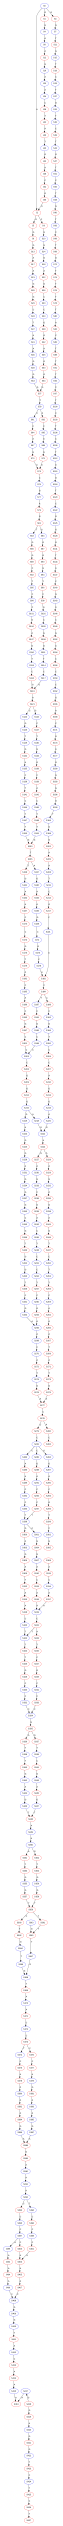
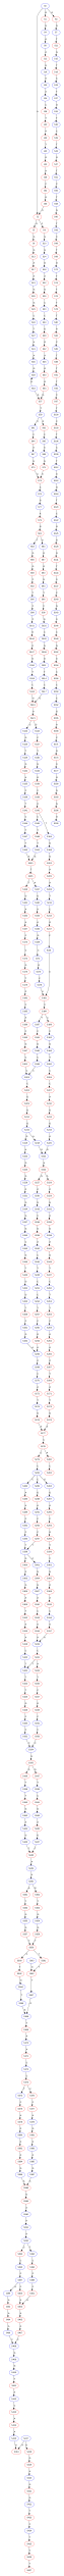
  strict digraph {
    fontname="Liberation Sans"
    node [color=red fontname="Liberation Sans"]
    edge [fontname="Liberation Sans"]
    S0 [color=blue]
    S1
    S2
    S3
    S4 [color=blue]
    S5
    S6
    S7 [color=blue]
    S8 [color=blue]
    S9
    S10 [color=blue]
    S11
    S12
    S13
    S14 [color=blue]
    S15 [color=blue]
    S16 [color=blue]
    S17
    S18 [color=blue]
    S19
    S20 [color=blue]
    S21 [color=blue]
    S22
    S23 [color=blue]
    S24 [color=blue]
    S25
    S26
    S27 [color=blue]
    S28
    S29
    S30 [color=blue]
    S31 [color=blue]
    S32
    S33 [color=blue]
    S34 [color=blue]
    S35 [color=blue]
    S36
    S37 [color=blue]
    S38
    S39
    S40 [color=blue]
    S41 [color=blue]
    S42
    S43 [color=blue]
    S44
    S45 [color=blue]
    S46 [color=blue]
    S47
    S48
    S49 [color=blue]
    S50
    S51 [color=blue]
    S52
    S53 [color=blue]
    S54
    S55 [color=blue]
    S56
    S57
    S58 [color=blue]
    S59 [color=blue]
    S60
    S61 [color=blue]
    S62
    S63 [color=blue]
    S64
    S65 [color=blue]
    S66
    S67 [color=blue]
    S68 [color=blue]
    S69
    S70
    S71
    S72 [color=blue]
    S73
    S74
    S75 [color=blue]
    S76
    S77 [color=blue]
    S78
    S79
    S80 [color=blue]
    S81
    S82
    S83 [color=blue]
    S84 [color=blue]
    S85 [color=blue]
    S86
    S87
    S88
    S89
    S90
    S91
    S92
    S93 [color=blue]
    S94 [color=blue]
    S95 [color=blue]
    S96
    S97
    S98 [color=blue]
    S99
    S100 [color=blue]
    S101 [color=blue]
    S102 [color=blue]
    S103
    S104
    S105 [color=blue]
    S106 [color=blue]
    S107
    S108
    S109 [color=blue]
    S110 [color=blue]
    S111 [color=blue]
    S112 [color=blue]
    S113 [color=blue]
    S114 [color=blue]
    S115 [color=blue]
    S116
    S117 [color=blue]
    S118 [color=blue]
    S119
    S120
    S121
    S122 [color=blue]
    S123 [color=blue]
    S124 [color=blue]
    S125 [color=blue]
    S126 [color=blue]
    S127
    S128
    S129 [color=blue]
    S130 [color=blue]
    S131
    S132
    S133 [color=blue]
    S134
    S135 [color=blue]
    S136
    S137
    S138 [color=blue]
    S139
    S140
    S141
    S142
    S143 [color=blue]
    S144 [color=blue]
    S145 [color=blue]
    S146
    S147 [color=blue]
    S148
    S149
    S150 [color=blue]
    S151 [color=blue]
    S152
    S153
    S154
    S155
    S156
    S157 [color=blue]
    S158
    S159 [color=blue]
    S160 [color=blue]
    S161 [color=blue]
    S162 [color=blue]
    S163
    S164
    S165
    S166 [color=blue]
    S167
    S168
    S169 [color=blue]
    S170
    S171 [color=blue]
    S172 [color=blue]
    S173
    S174
    S175 [color=blue]
    S176
    S177 [color=blue]
    S178 [color=blue]
    S179
    S180 [color=blue]
    S181
    S182
    S183
    S184
    S185 [color=blue]
    S186
    S187 [color=blue]
    S188
    S189
    S190 [color=blue]
    S191
    S192 [color=blue]
    S193
    S194 [color=blue]
    S195 [color=blue]
    S196 [color=blue]
    S197
    S198 [color=blue]
    S199 [color=blue]
    S200 [color=blue]
    S201
    S202
    S203 [color=blue]
    S204
    S205
    S206
    S207
    S208 [color=blue]
    S209
    S210
    S211 [color=blue]
    S212
    S213
    S214
    S215 [color=blue]
    S216 [color=blue]
    S217
    S218 [color=blue]
    S219 [color=blue]
    S220 [color=blue]
    S221 [color=blue]
    S222 [color=blue]
    S223 [color=blue]
    S224
    S225
    S226
    S227
    S228 [color=blue]
    S229
    S230 [color=blue]
    S231 [color=blue]
    S232 [color=blue]
    S233 [color=blue]
    S234 [color=blue]
    S235
    S236
    S237 [color=blue]
    S238 [color=blue]
    S239
    S240 [color=blue]
    S241
    S242 [color=blue]
    S243 [color=blue]
    S244
    S245 [color=blue]
    S246
    S247
    S248 [color=blue]
    S249
    S250 [color=blue]
    S251 [color=blue]
    S252 [color=blue]
    S253 [color=blue]
    S254 [color=blue]
    S255 [color=blue]
    S256
    S257
    S258
    S259 [color=blue]
    S260 [color=blue]
    S261 [color=blue]
    S262
    S263
    S264 [color=blue]
    S265
    S266 [color=blue]
    S267
    S268 [color=blue]
    S269
    S270 [color=blue]
    S271
    S272
    S273
    S274 [color=blue]
    S275
    S276
    S277
    S278
    S279
    S280
    S281 [color=blue]
    S282
    S283 [color=blue]
    S284 [color=blue]
    S285 [color=blue]
    S286
    S287 [color=blue]
    S288
    S289
    S290
    S291 [color=blue]
    S292 [color=blue]
    S293
    S294
    S295 [color=blue]
    S296
    S297
    S298 [color=blue]
    S299
    S300
    S301 [color=blue]
    S302 [color=blue]
    S303 [color=blue]
    S304
    S305
    S306
    S307 [color=blue]
    S308
    S309
    S310
    S311
    S312
    S313
    S314 [color=blue]
    S315
    S316
    S317
    S318
    S319 [color=blue]
    S320 [color=blue]
    S321
    S322 [color=blue]
    S323
    S324
    S325
    S326
    S327
    S328
    S329
    S330 [color=blue]
    S331 [color=blue]
    S332 [color=blue]
    S333
    S334 [color=blue]
    S335
    S336
    S337
    S338 [color=blue]
    S339 [color=blue]
    S340
    S341
    S342 [color=blue]
    S343 [color=blue]
    S344 [color=blue]
    S345
    S346 [color=blue]
    S347 [color=blue]
    S348
    S349 [color=blue]
    S350 [color=blue]
    S351
    S352
    S353
    S354
    S355 [color=blue]
    S356 [color=blue]
    S357
    S358
    S359
    S360
    S361
    S362
    S365
    S364 [color=blue]
    S363 [color=blue]
    S366 [color=blue]
    S367 [color=blue]
    S368 [color=blue]
    S369
    S370 [color=blue]
    S371
    S372 [color=blue]
    S373
    S374 [color=blue]
    S375
    S376
    S377
    S378
    S379 [color=blue]
    S380 [color=blue]
    S381
    S382
    S383 [color=blue]
    S384
    S385 [color=blue]
    S386 [color=blue]
    S387 [color=blue]
    S388
    S389
    S390 [color=blue]
    S391 [color=blue]
    S392 [color=blue]
    S393
    S394 [color=blue]
    S395 [color=blue]
    S396
    S397 [color=blue]
    S398 [color=blue]
    S399 [color=blue]
    S400
    S401
    S402
    S403
    S404
    S405
    S406 [color=blue]
    S407
    S408 [color=blue]
    S409 [color=blue]
    S410 [color=blue]
    S411
    S412 [color=blue]
    S413
    S414
    S415 [color=blue]
    S416
    S417 [color=blue]
    S418
    S419
    S420 [color=blue]
    S421
    S422 [color=blue]
    S423
    S424 [color=blue]
    S425
    S426
    S427
    S0 -> S1 [label=G]
    S0 -> S2 [label=A]
    S0 -> S3 [label=G]
    S1 -> S4 [label=G]
    S2 -> S5 [label=G]
    S2 -> S6 [label=C]
    S3 -> S7 [label=G]
    S4 -> S8 [label=A]
    S5 -> S9 [label=G]
    S6 -> S10 [label=G]
    S7 -> S11 [label=T]
    S8 -> S12 [label=A]
    S9 -> S13 [label=G]
    S10 -> S14 [label=G]
    S11 -> S15 [label=G]
    S12 -> S16 [label=G]
    S13 -> S17 [label=A]
    S14 -> S18 [label=G]
    S15 -> S19 [label=T]
    S16 -> S20 [label=A]
    S17 -> S21 [label=A]
    S18 -> S22 [label=A]
    S19 -> S23 [label=C]
    S20 -> S24 [label=A]
    S21 -> S25 [label=G]
    S22 -> S26 [label=G]
    S23 -> S27 [label=T]
    S24 -> S28 [label=C]
    S25 -> S29 [label=G]
    S26 -> S30 [label=C]
    S27 -> S31 [label=G]
    S28 -> S32 [label=T]
    S29 -> S33 [label=C]
    S30 -> S34 [label=C]
    S31 -> S35 [label=T]
    S32 -> S36 [label=A]
    S33 -> S37 [label=T]
    S34 -> S38 [label=G]
    S35 -> S39 [label=C]
    S36 -> S40 [label=T]
    S37 -> S41 [label=A]
    S38 -> S42 [label=G]
    S39 -> S43 [label=T]
    S40 -> S44 [label=G]
    S41 -> S45 [label=A]
    S42 -> S46 [label=A]
    S43 -> S47 [label=G]
    S44 -> S48 [label=A]
    S45 -> S49 [label=G]
    S46 -> S50 [label=G]
    S47 -> S51 [label=T]
    S48 -> S52 [label=C]
-   S49 -> S53 [label=G]
+   S53 -> S49 [label=G]
    S50 -> S54 [label=G]
    S51 -> S55 [label=C]
    S52 -> S56 [label=G]
    S53 -> S57 [label=G]
    S54 -> S57 [label=G]
    S55 -> S58 [label=T]
    S56 -> S2 [label=A]
    S57 -> S59 [label=T]
    S58 -> S60 [label=G]
    S59 -> S61 [label=C]
    S59 -> S62 [label=A]
    S60 -> S63 [label=T]
    S61 -> S64 [label=C]
    S62 -> S65 [label=C]
    S63 -> S66 [label=C]
    S64 -> S67 [label=A]
    S65 -> S68 [label=A]
    S66 -> S69 [label=T]
    S67 -> S70 [label=G]
    S68 -> S71 [label=G]
    S69 -> S72 [label=G]
    S70 -> S73 [label=A]
    S71 -> S73 [label=A]
    S72 -> S74 [label=T]
    S73 -> S75 [label=C]
    S74 -> S76 [label=T]
    S75 -> S77 [label=G]
    S76 -> S78 [label=T]
    S77 -> S79 [label=A]
    S78 -> S80 [label=T]
    S79 -> S81 [label=G]
    S80 -> S82 [label=A]
    S81 -> S83 [label=T]
    S81 -> S84 [label=G]
    S82 -> S85 [label=C]
    S83 -> S86 [label=G]
    S84 -> S87 [label=G]
    S85 -> S88 [label=T]
    S86 -> S89 [label=G]
    S87 -> S90 [label=G]
    S88 -> S91 [label=T]
    S89 -> S92 [label=C]
    S90 -> S93 [label=G]
    S91 -> S94 [label=T]
    S92 -> S95 [label=T]
    S93 -> S96 [label=T]
    S94 -> S97 [label=C]
    S95 -> S98 [label=C]
    S96 -> S99 [label=C]
    S97 -> S100 [label=T]
    S98 -> S101 [label=C]
    S99 -> S102 [label=G]
    S100 -> S103 [label=C]
    S101 -> S104 [label=G]
    S102 -> S105 [label=C]
    S103 -> S106 [label=T]
    S104 -> S107 [label=A]
    S105 -> S108 [label=G]
    S106 -> S109 [label=C]
    S107 -> S110 [label=G]
    S108 -> S111 [label=G]
    S109 -> S112 [label=T]
    S110 -> S113 [label=T]
    S111 -> S114 [label=T]
    S112 -> S115 [label=A]
    S113 -> S116 [label=C]
    S114 -> S117 [label=C]
    S115 -> S118 [label=G]
    S116 -> S119 [label=G]
    S117 -> S119 [label=G]
    S118 -> S120 [label=T]
    S119 -> S121 [label=A]
    S120 -> S122 [label=C]
    S121 -> S123 [label=C]
    S121 -> S124 [label=G]
    S122 -> S125 [label=G]
    S123 -> S126 [label=G]
    S124 -> S127 [label=C]
    S125 -> S128 [label=G]
    S126 -> S129 [label=T]
    S127 -> S130 [label=T]
    S128 -> S131 [label=G]
    S129 -> S132 [label=G]
    S130 -> S133 [label=G]
    S131 -> S134 [label=T]
    S132 -> S135 [label=A]
    S133 -> S136 [label=G]
    S134 -> S137 [label=A]
    S135 -> S138 [label=C]
    S136 -> S139 [label=C]
    S137 -> S140 [label=C]
    S138 -> S141 [label=T]
    S139 -> S142 [label=A]
    S140 -> S143 [label=G]
    S141 -> S144 [label=C]
    S142 -> S145 [label=C]
    S143 -> S146 [label=A]
    S144 -> S147 [label=T]
    S145 -> S148 [label=T]
    S146 -> S149 [label=C]
    S147 -> S150 [label=T]
    S148 -> S151 [label=T]
    S149 -> S152 [label=G]
    S150 -> S153 [label=G]
    S151 -> S153 [label=G]
    S152 -> S154 [label=A]
    S153 -> S155 [label=T]
    S154 -> S156 [label=C]
    S155 -> S157 [label=A]
    S155 -> S158 [label=T]
    S156 -> S159 [label=C]
    S157 -> S160 [label=G]
    S158 -> S161 [label=G]
    S159 -> S162 [label=C]
    S160 -> S163 [label=A]
    S161 -> S164 [label=A]
    S162 -> S165 [label=G]
    S163 -> S166 [label=A]
    S164 -> S167 [label=A]
    S165 -> S168 [label=A]
    S166 -> S169 [label=G]
    S167 -> S170 [label=C]
    S168 -> S171 [label=C]
    S169 -> S172 [label=C]
    S170 -> S173 [label=C]
    S171 -> S174 [label=G]
    S172 -> S175 [label=G]
    S173 -> S176 [label=G]
    S174 -> S177 [label=A]
    S175 -> S178 [label=C]
    S176 -> S179 [label=T]
    S177 -> S180 [label=G]
    S178 -> S181 [label=A]
    S179 -> S182 [label=A]
    S180 -> S183 [label=G]
    S181 -> S184 [label=C]
    S182 -> S185 [label=C]
    S183 -> S186 [label=G]
    S184 -> S187 [label=T]
    S184 -> S188 [label=C]
    S185 -> S189 [label=A]
    S186 -> S190 [label=G]
    S187 -> S191 [label=C]
    S188 -> S192 [label=C]
    S189 -> S193 [label=C]
-   S190 -> S194 [label=T]
+   S142 -> S194 [label=T]
    S191 -> S195 [label=G]
    S192 -> S196 [label=G]
    S193 -> S197 [label=G]
    S194 -> S198 [label=G]
    S195 -> S199 [label=C]
    S196 -> S200 [label=T]
    S197 -> S201 [label=C]
    S198 -> S202 [label=G]
    S199 -> S203 [label=C]
    S200 -> S204 [label=C]
    S201 -> S203 [label=C]
    S202 -> S205 [label=A]
    S203 -> S206 [label=C]
    S204 -> S207 [label=C]
    S205 -> S208 [label=A]
    S206 -> S209 [label=G]
    S207 -> S210 [label=A]
    S208 -> S211 [label=T]
    S209 -> S212 [label=G]
    S210 -> S213 [label=G]
    S211 -> S214 [label=C]
    S212 -> S215 [label=G]
    S213 -> S216 [label=G]
    S214 -> S217 [label=G]
    S215 -> S218 [label=A]
    S215 -> S219 [label=G]
    S216 -> S220 [label=A]
    S217 -> S221 [label=C]
    S218 -> S222 [label=G]
    S219 -> S223 [label=A]
    S220 -> S222 [label=G]
    S221 -> S181 [label=A]
    S222 -> S224 [label=A]
    S223 -> S225 [label=G]
    S224 -> S226 [label=A]
    S224 -> S227 [label=G]
    S225 -> S228 [label=G]
    S226 -> S229 [label=A]
    S227 -> S230 [label=A]
    S228 -> S231 [label=A]
    S229 -> S232 [label=G]
    S230 -> S233 [label=G]
    S231 -> S234 [label=G]
    S232 -> S235 [label=A]
    S233 -> S236 [label=C]
    S234 -> S237 [label=G]
    S235 -> S238 [label=G]
    S236 -> S239 [label=G]
    S237 -> S240 [label=G]
    S238 -> S241 [label=A]
    S239 -> S242 [label=A]
    S240 -> S243 [label=C]
    S241 -> S244 [label=G]
    S242 -> S245 [label=C]
    S243 -> S246 [label=G]
    S244 -> S247 [label=T]
    S245 -> S248 [label=T]
    S246 -> S249 [label=T]
    S247 -> S250 [label=C]
    S248 -> S251 [label=C]
    S249 -> S252 [label=G]
    S250 -> S253 [label=T]
    S251 -> S254 [label=C]
    S252 -> S255 [label=G]
    S253 -> S256 [label=T]
    S254 -> S257 [label=T]
    S255 -> S258 [label=T]
    S256 -> S259 [label=C]
    S257 -> S260 [label=C]
    S258 -> S261 [label=C]
    S259 -> S262 [label=A]
    S260 -> S263 [label=G]
    S261 -> S264 [label=G]
    S262 -> S265 [label=A]
    S263 -> S266 [label=A]
    S264 -> S266 [label=A]
    S265 -> S267 [label=A]
    S266 -> S268 [label=A]
    S267 -> S269 [label=T]
    S268 -> S270 [label=C]
    S269 -> S271 [label=A]
    S270 -> S272 [label=A]
    S271 -> S273 [label=T]
    S272 -> S274 [label=T]
    S273 -> S275 [label=G]
    S274 -> S276 [label=G]
    S275 -> S277 [label=A]
    S276 -> S277 [label=A]
    S277 -> S278 [label=C]
    S278 -> S279 [label=C]
    S278 -> S280 [label=A]
    S279 -> S281 [label=C]
    S280 -> S282 [label=C]
    S281 -> S283 [label=C]
    S281 -> S284 [label=G]
    S281 -> S285 [label=C]
    S283 -> S286 [label=A]
    S284 -> S287 [label=G]
    S285 -> S288 [label=G]
    S286 -> S289 [label=A]
    S287 -> S290 [label=A]
    S288 -> S291 [label=A]
    S289 -> S292 [label=C]
    S290 -> S293 [label=C]
    S291 -> S294 [label=C]
    S292 -> S295 [label=C]
    S293 -> S296 [label=G]
    S294 -> S297 [label=C]
    S295 -> S298 [label=T]
    S296 -> S299 [label=T]
    S297 -> S298 [label=T]
    S298 -> S300 [label=G]
    S298 -> S301 [label=A]
    S299 -> S302 [label=C]
    S300 -> S303 [label=A]
    S301 -> S304 [label=G]
    S302 -> S305 [label=G]
    S303 -> S306 [label=G]
    S304 -> S307 [label=G]
+   S305 -> S308 [label=A]
    S306 -> S309 [label=A]
    S307 -> S310 [label=A]
    S308 -> S311 [label=A]
    S309 -> S312 [label=T]
    S310 -> S313 [label=C]
    S311 -> S314 [label=C]
    S312 -> S315 [label=A]
    S313 -> S316 [label=A]
    S314 -> S317 [label=A]
    S315 -> S318 [label=A]
    S316 -> S319 [label=A]
    S317 -> S319 [label=A]
    S318 -> S320 [label=C]
    S319 -> S321 [label=C]
    S320 -> S322 [label=T]
    S321 -> S322 [label=T]
    S321 -> S323 [label=A]
    S322 -> S324 [label=T]
    S323 -> S325 [label=T]
    S324 -> S326 [label=T]
    S325 -> S327 [label=C]
    S326 -> S328 [label=G]
    S327 -> S329 [label=G]
    S328 -> S330 [label=C]
    S329 -> S331 [label=C]
    S330 -> S332 [label=C]
    S331 -> S333 [label=C]
    S332 -> S334 [label=C]
    S333 -> S334 [label=C]
    S334 -> S335 [label=G]
    S335 -> S336 [label=A]
    S335 -> S337 [label=G]
    S336 -> S338 [label=T]
    S337 -> S339 [label=T]
    S338 -> S340 [label=T]
    S339 -> S341 [label=C]
    S340 -> S342 [label=G]
    S341 -> S343 [label=G]
    S342 -> S344 [label=A]
    S343 -> S345 [label=A]
    S344 -> S346 [label=G]
    S345 -> S347 [label=G]
    S346 -> S348 [label=T]
    S347 -> S348 [label=T]
    S348 -> S349 [label=A]
    S349 -> S350 [label=A]
    S350 -> S351 [label=A]
    S350 -> S352 [label=G]
    S351 -> S353 [label=T]
    S352 -> S354 [label=T]
    S353 -> S355 [label=G]
    S354 -> S356 [label=G]
    S355 -> S357 [label=G]
    S356 -> S358 [label=G]
    S357 -> S359 [label=T]
    S358 -> S359 [label=T]
    S359 -> S360 [label=C]
    S359 -> S361 [label=T]
    S360 -> S362 [label=T]
    S361 -> S365 [label=T]
    S362 -> S364 [label=G]
    S365 -> S367 [label=T]
    S364 -> S366 [label=T]
    S363 -> S365 [label=G]
    S366 -> S368 [label=G]
    S367 -> S368 [label=G]
    S368 -> S369 [label=T]
    S369 -> S370 [label=A]
    S370 -> S371 [label=A]
    S371 -> S372 [label=C]
    S372 -> S373 [label=C]
    S373 -> S374 [label=T]
    S373 -> S375 [label=C]
    S374 -> S376 [label=C]
    S375 -> S377 [label=C]
    S376 -> S378 [label=A]
    S377 -> S379 [label=A]
    S378 -> S380 [label=A]
    S379 -> S381 [label=G]
    S380 -> S382 [label=A]
    S381 -> S383 [label=A]
    S382 -> S384 [label=A]
    S383 -> S385 [label=A]
    S384 -> S386 [label=G]
    S385 -> S387 [label=G]
    S386 -> S388 [label=A]
    S387 -> S388 [label=A]
    S388 -> S389 [label=G]
    S389 -> S390 [label=A]
    S390 -> S391 [label=A]
    S391 -> S392 [label=A]
    S392 -> S393 [label=C]
    S392 -> S394 [label=T]
    S393 -> S395 [label=C]
    S394 -> S396 [label=C]
    S395 -> S397 [label=C]
    S396 -> S398 [label=C]
    S397 -> S399 [label=A]
    S397 -> S400 [label=C]
    S398 -> S401 [label=C]
    S399 -> S402 [label=A]
    S400 -> S403 [label=A]
    S401 -> S403 [label=A]
    S402 -> S404 [label=A]
    S403 -> S405 [label=A]
    S404 -> S406 [label=A]
    S405 -> S407 [label=A]
    S406 -> S408 [label=C]
    S407 -> S408 [label=C]
    S408 -> S409 [label=G]
    S409 -> S410 [label=G]
    S410 -> S411 [label=T]
    S411 -> S412 [label=A]
    S412 -> S413 [label=C]
    S413 -> S414 [label=A]
    S414 -> S415 [label=A]
    S415 -> S416 [label=A]
    S417 -> S416 [label=A]
-   S418 -> S417 [label=G]
+   S417 -> S418 [label=G]
    S418 -> S419 [label=G]
    S419 -> S420 [label=A]
    S420 -> S421 [label=G]
    S421 -> S422 [label=G]
    S422 -> S423 [label=T]
    S423 -> S424 [label=C]
    S424 -> S425 [label=T]
    S425 -> S426 [label=C]
    S426 -> S427 [label=T]
  }
